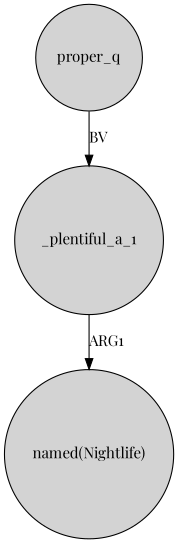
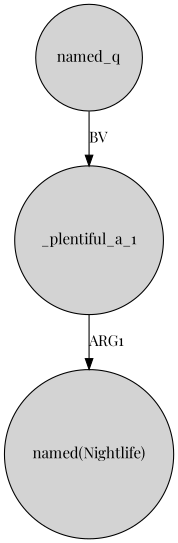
  digraph {
    fontname="Playfair Display"
    node [fontname="Playfair Display" shape=circle style=filled]
    edge [fontname="Playfair Display"]
    _plentiful_a_1
    "named(Nightlife)"
-   proper_q
+   proper_q [label=named_q]
    _plentiful_a_1 -> "named(Nightlife)" [label=ARG1]
    proper_q -> _plentiful_a_1 [label=BV]
  }
